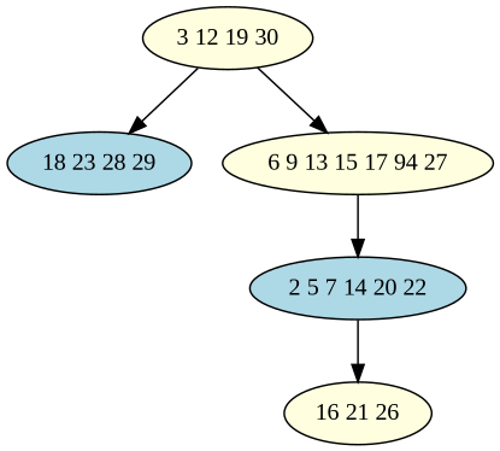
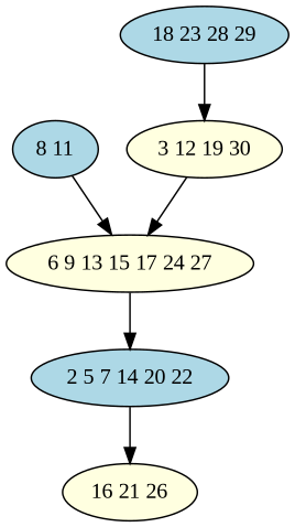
  digraph {
    fontname="Liberation Serif"
    node [fillcolor=lightyellow fontname="Liberation Serif" style=filled]
    edge [fontname="Liberation Serif"]
    n1 [label="3 12 19 30"]
    n2 [fillcolor=lightblue label="18 23 28 29"]
-   n3 [label="6 9 13 15 17 94 27"]
+   n3 [label="6 9 13 15 17 24 27"]
+   n4 [fillcolor=lightblue label="8 11"]
    n5 [fillcolor=lightblue label="2 5 7 14 20 22"]
    n6 [label="16 21 26"]
-   n1 -> n2
+   n2 -> n1
    n1 -> n3
    n3 -> n5
+   n4 -> n3
    n5 -> n6
  }
